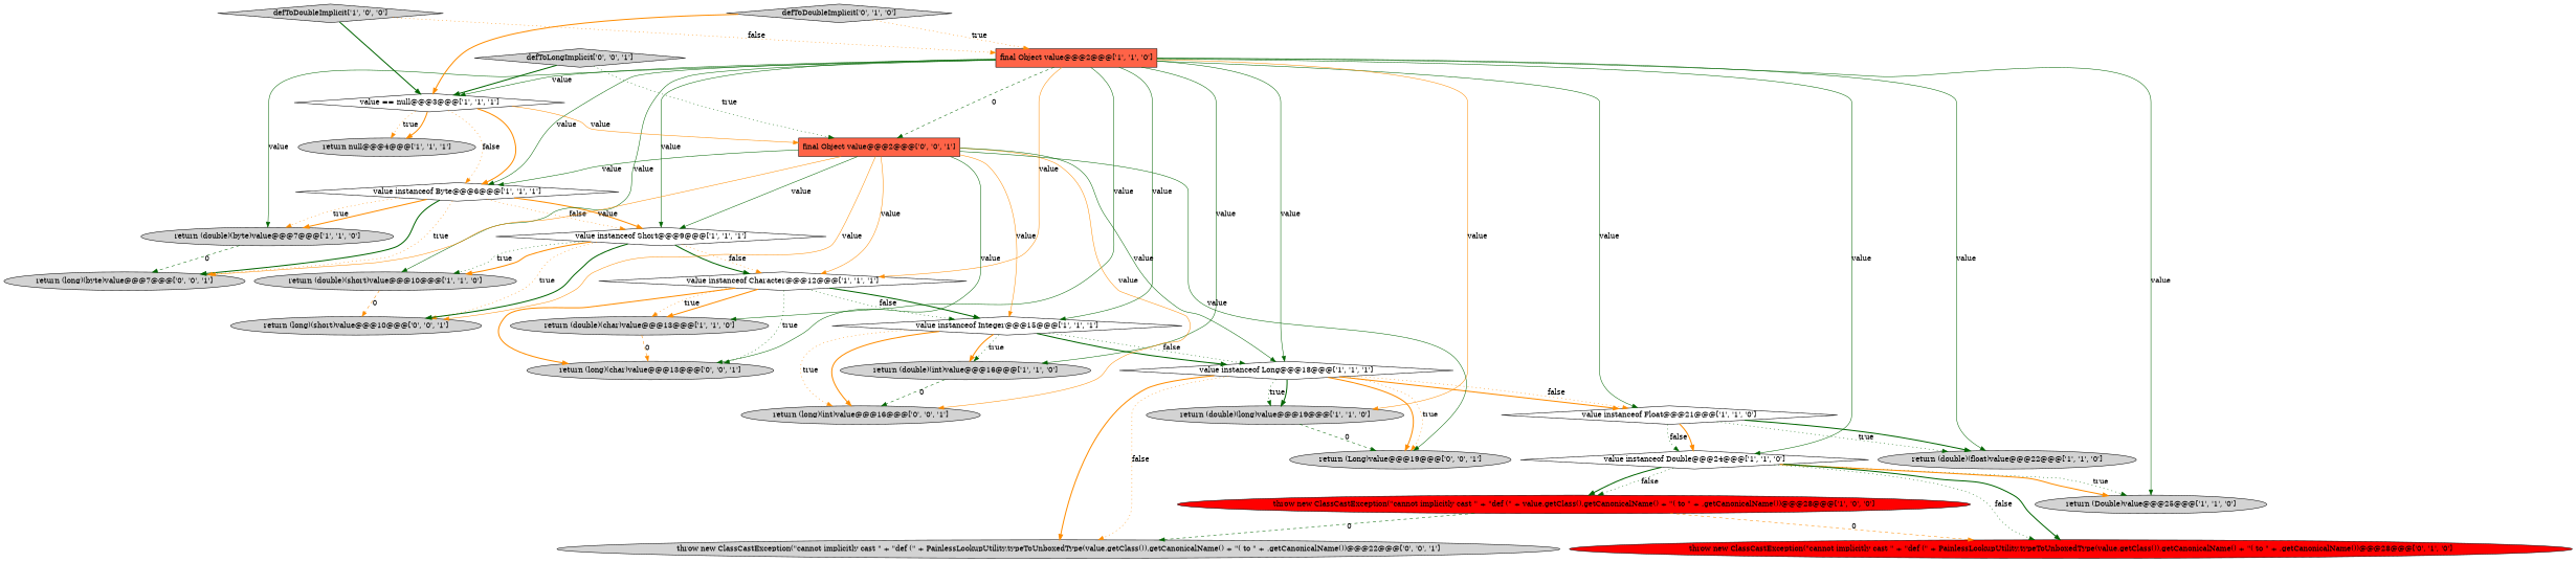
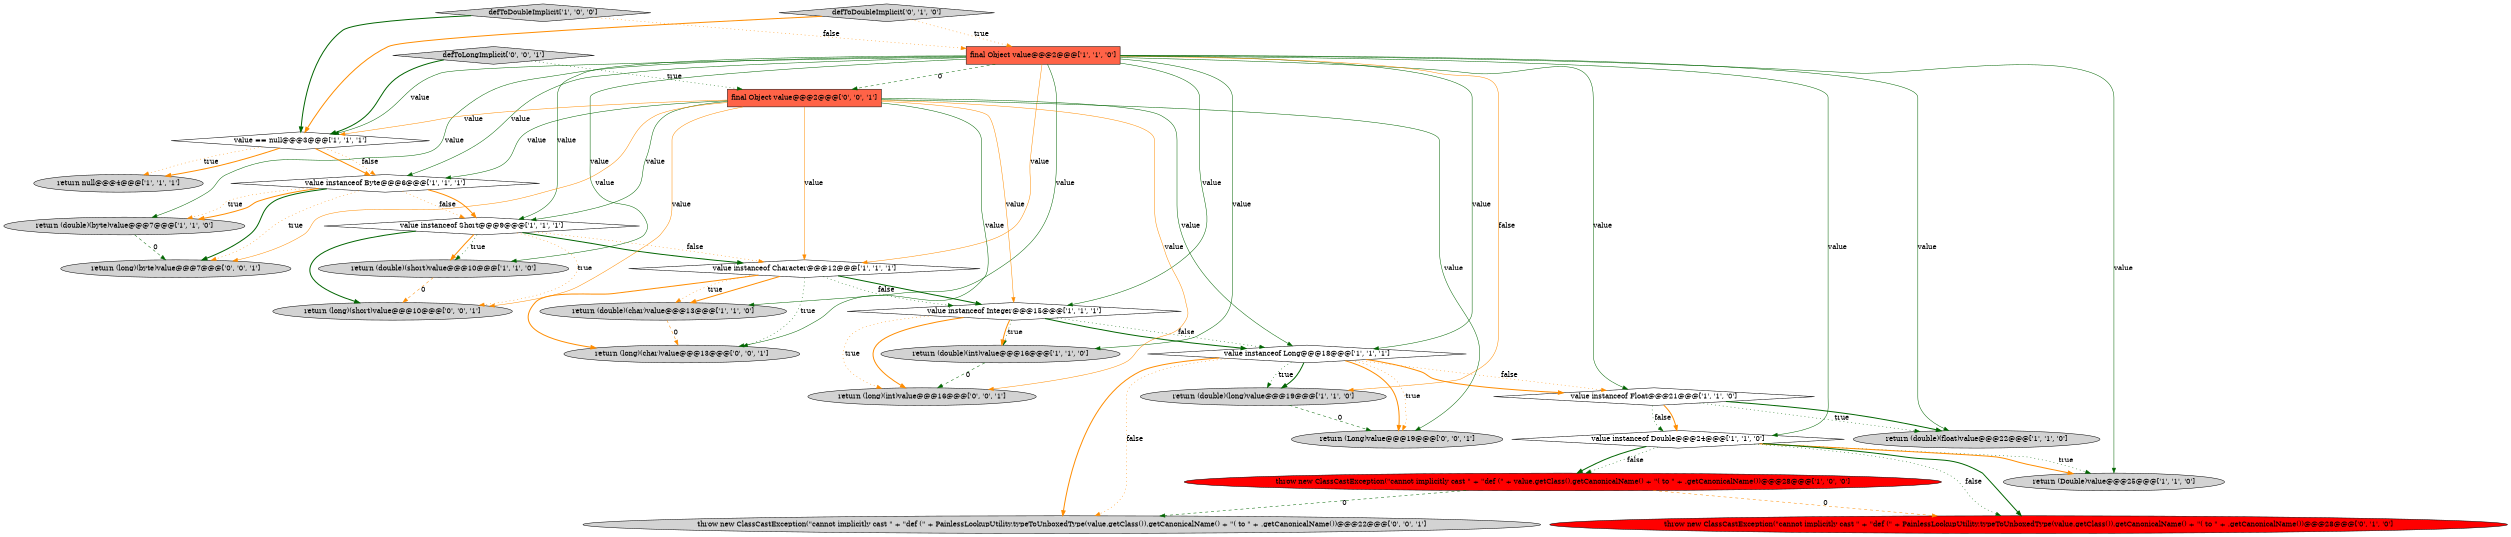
  digraph {
    node [fillcolor=lightgray shape=ellipse style=filled]
    edge [color=darkgreen style=bold]
    n1 [fillcolor=white label="value instanceof Byte@@@6@@@['1', '1', '1']" shape=diamond]
    n2 [label="return (double)(byte)value@@@7@@@['1', '1', '0']"]
    n3 [fillcolor=white label="value instanceof Short@@@9@@@['1', '1', '1']" shape=diamond]
    n4 [label="return (long)(byte)value@@@7@@@['0', '0', '1']"]
    n5 [label="return (long)(short)value@@@10@@@['0', '0', '1']"]
    n6 [fillcolor=white label="value instanceof Character@@@12@@@['1', '1', '1']" shape=diamond]
    n7 [label="return (double)(short)value@@@10@@@['1', '1', '0']"]
    n8 [fillcolor=white label="value instanceof Integer@@@15@@@['1', '1', '1']" shape=diamond]
    n9 [label="return (long)(int)value@@@16@@@['0', '0', '1']"]
    n10 [fillcolor=white label="value instanceof Long@@@18@@@['1', '1', '1']" shape=diamond]
    n11 [label="return (double)(int)value@@@16@@@['1', '1', '0']"]
    n12 [fillcolor=white label="value instanceof Float@@@21@@@['1', '1', '0']" shape=diamond]
    n13 [label="return (double)(long)value@@@19@@@['1', '1', '0']"]
    n14 [label="return (Long)value@@@19@@@['0', '0', '1']"]
    n15 [label="throw new ClassCastException(\"cannot implicitly cast \" + \"def (\" + PainlessLookupUtility.typeToUnboxedType(value.getClass()).getCanonicalName() + \"( to \" + .getCanonicalName())@@@22@@@['0', '0', '1']"]
    n16 [fillcolor=white label="value instanceof Double@@@24@@@['1', '1', '0']" shape=diamond]
    n17 [label="return (double)(float)value@@@22@@@['1', '1', '0']"]
    n18 [label="return (Double)value@@@25@@@['1', '1', '0']"]
    n19 [fillcolor=red label="throw new ClassCastException(\"cannot implicitly cast \" + \"def (\" + PainlessLookupUtility.typeToUnboxedType(value.getClass()).getCanonicalName() + \"( to \" + .getCanonicalName())@@@28@@@['0', '1', '0']"]
    n20 [fillcolor=red label="throw new ClassCastException(\"cannot implicitly cast \" + \"def (\" + value.getClass().getCanonicalName() + \"( to \" + .getCanonicalName())@@@28@@@['1', '0', '0']"]
    n21 [label="defToDoubleImplicit['1', '0', '0']" shape=diamond]
    n22 [fillcolor=tomato label="final Object value@@@2@@@['1', '1', '0']" shape=box]
    n23 [fillcolor=white label="value == null@@@3@@@['1', '1', '1']" shape=diamond]
    n24 [label="return (double)(char)value@@@13@@@['1', '1', '0']"]
    n25 [fillcolor=tomato label="final Object value@@@2@@@['0', '0', '1']" shape=box]
    n26 [label="return null@@@4@@@['1', '1', '1']"]
    n27 [label="return (long)(char)value@@@13@@@['0', '0', '1']"]
    n28 [label="defToLongImplicit['0', '0', '1']" shape=diamond]
    n29 [label="defToDoubleImplicit['0', '1', '0']" shape=diamond]
    n1 -> n2 [color=darkorange]
    n1 -> n2 [color=darkorange label=true style=dotted]
    n1 -> n3 [color=darkorange label=false style=dotted]
    n1 -> n3 [color=darkorange]
    n1 -> n4
    n1 -> n4 [color=darkorange label=true style=dotted]
    n2 -> n4 [label=0 style=dashed]
    n3 -> n5 [color=darkorange label=true style=dotted]
    n3 -> n5
    n3 -> n6 [color=darkorange label=false style=dotted]
    n3 -> n6
    n3 -> n7 [color=darkorange]
    n3 -> n7 [label=true style=dotted]
    n6 -> n8
    n6 -> n8 [label=false style=dotted]
    n6 -> n24 [color=darkorange]
    n6 -> n24 [color=darkorange label=true style=dotted]
    n6 -> n27 [label=true style=dotted]
    n6 -> n27 [color=darkorange]
    n7 -> n5 [color=darkorange label=0 style=dashed]
    n8 -> n9 [color=darkorange label=true style=dotted]
    n8 -> n9 [color=darkorange]
    n8 -> n10 [label=false style=dotted]
    n8 -> n10
    n8 -> n11 [label=true style=dotted]
    n8 -> n11 [color=darkorange]
    n10 -> n12 [color=darkorange]
    n10 -> n12 [color=darkorange label=false style=dotted]
    n10 -> n13 [label=true style=dotted]
    n10 -> n13
    n10 -> n14 [color=darkorange]
    n10 -> n14 [color=darkorange label=true style=dotted]
    n10 -> n15 [color=darkorange label=false style=dotted]
    n10 -> n15 [color=darkorange]
    n11 -> n9 [label=0 style=dashed]
    n12 -> n16 [label=false style=dotted]
    n12 -> n16 [color=darkorange]
    n12 -> n17 [label=true style=dotted]
    n12 -> n17
    n13 -> n14 [label=0 style=dashed]
    n16 -> n18 [label=true style=dotted]
    n16 -> n18 [color=darkorange]
    n16 -> n19 [label=false style=dotted]
    n16 -> n19
    n16 -> n20 [label=false style=dotted]
    n16 -> n20
    n20 -> n15 [label=0 style=dashed]
    n20 -> n19 [color=darkorange label=0 style=dashed]
    n21 -> n22 [color=darkorange label=false style=dotted]
    n21 -> n23
    n22 -> n1 [label=value style=solid]
    n22 -> n2 [label=value style=solid]
    n22 -> n3 [label=value style=solid]
    n22 -> n6 [color=darkorange label=value style=solid]
    n22 -> n7 [label=value style=solid]
    n22 -> n8 [label=value style=solid]
    n22 -> n10 [label=value style=solid]
    n22 -> n11 [label=value style=solid]
    n22 -> n12 [label=value style=solid]
-   n22 -> n13 [color=darkorange label=value style=solid]
+   n22 -> n13 [color=darkorange label=false style=solid]
    n22 -> n16 [label=value style=solid]
    n22 -> n17 [label=value style=solid]
    n22 -> n18 [label=value style=solid]
    n22 -> n23 [label=value style=solid]
    n22 -> n24 [label=value style=solid]
    n22 -> n25 [label=0 style=dashed]
    n23 -> n1 [color=darkorange]
    n23 -> n1 [color=darkorange label=false style=dotted]
    n23 -> n26 [color=darkorange label=true style=dotted]
    n23 -> n26 [color=darkorange]
    n24 -> n27 [color=darkorange label=0 style=dashed]
    n25 -> n1 [label=value style=solid]
    n25 -> n3 [label=value style=solid]
    n25 -> n4 [color=darkorange label=value style=solid]
    n25 -> n5 [color=darkorange label=value style=solid]
    n25 -> n6 [color=darkorange label=value style=solid]
    n25 -> n8 [color=darkorange label=value style=solid]
    n25 -> n9 [color=darkorange label=value style=solid]
    n25 -> n10 [label=value style=solid]
    n25 -> n14 [label=value style=solid]
-   n23 -> n25 [color=darkorange label=value style=solid]
+   n25 -> n23 [color=darkorange label=value style=solid]
    n25 -> n27 [label=value style=solid]
    n28 -> n23
    n28 -> n25 [label=true style=dotted]
    n29 -> n22 [color=darkorange label=true style=dotted]
    n29 -> n23 [color=darkorange]
  }
